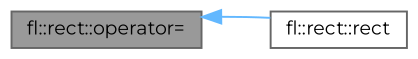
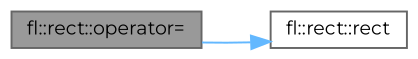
  digraph {
    rankdir=LR
    fontname=Montserrat
    node [fontname=Montserrat fontsize=10 shape=box style=filled]
    n1 [color=gray40 fillcolor=grey60 fontcolor=black height=0.2 label="fl::rect::operator=" width=0.4]
    n2 [color=grey40 fillcolor=white height=0.2 label="fl::rect::rect" width=0.4]
-   n2 -> n1 [color=steelblue1 fontname=Montserrat fontsize=10 labelfontname=Helvetica labelfontsize=10 style=solid]
+   n1 -> n2 [color=steelblue1 fontname=Montserrat fontsize=10 labelfontname=Helvetica labelfontsize=10 style=solid]
  }
